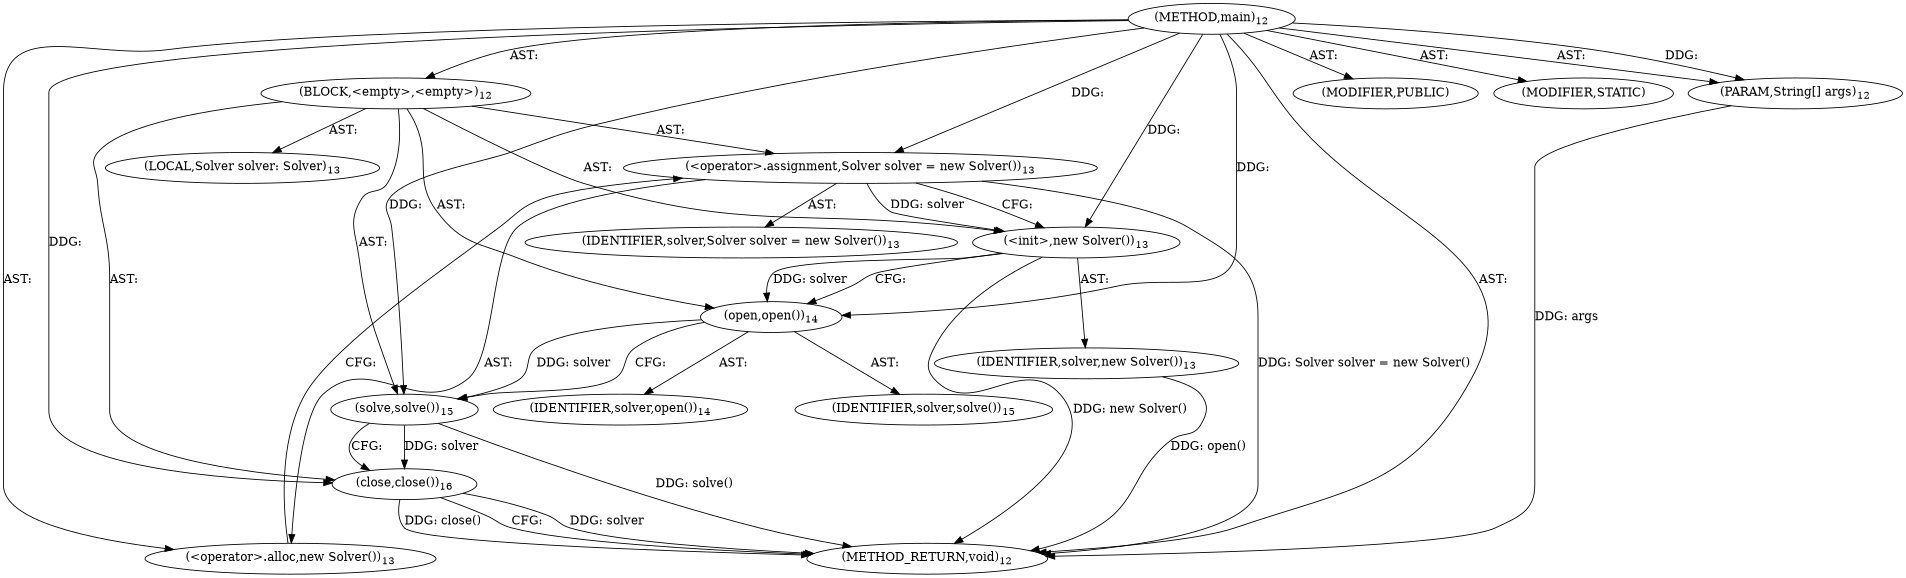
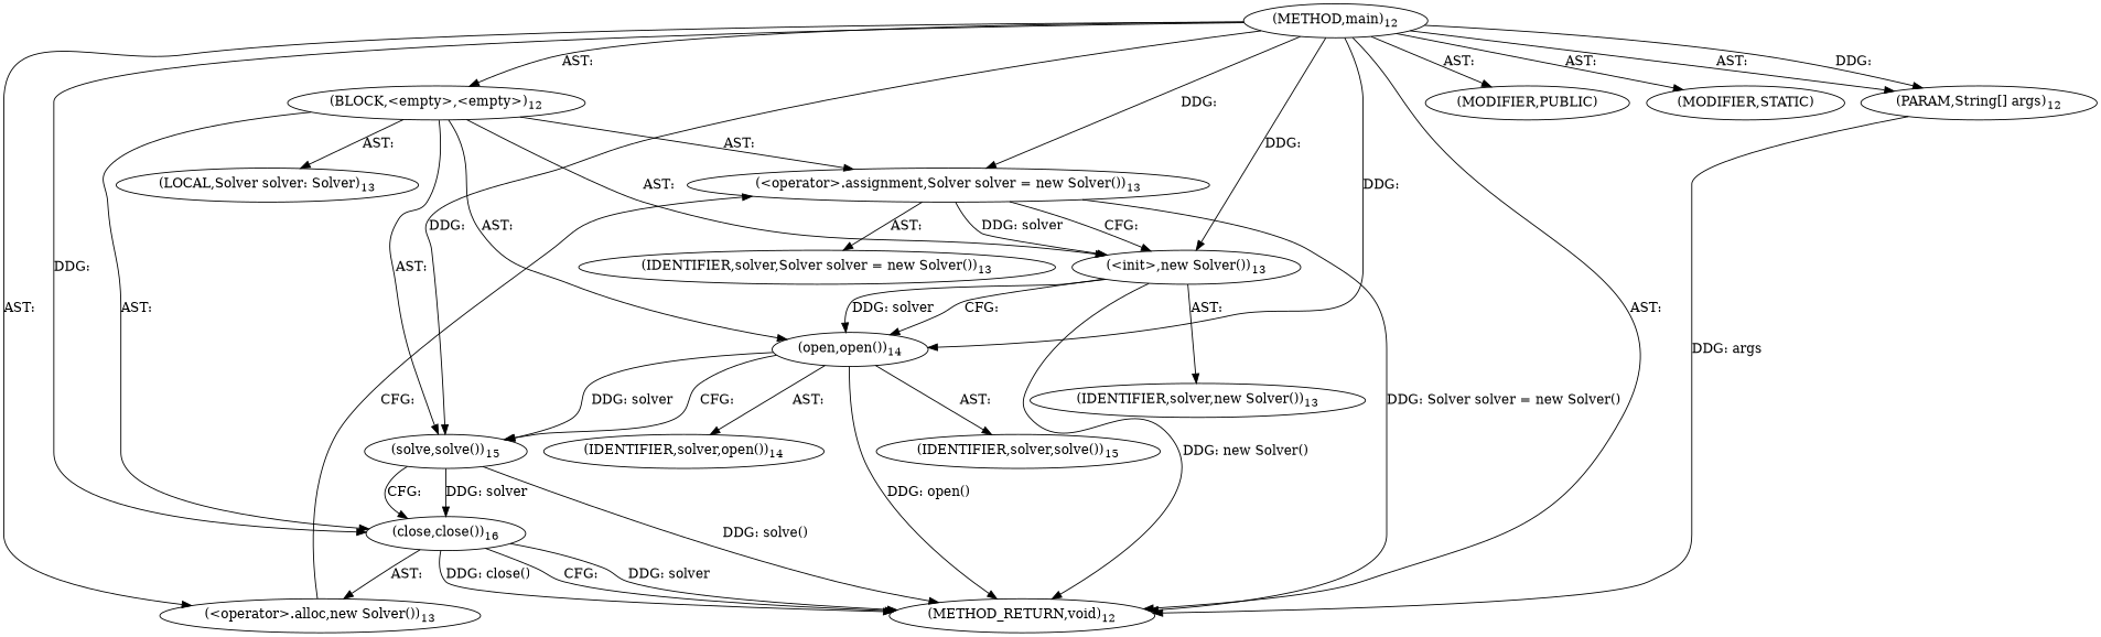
  digraph {
    n1 [label=<(METHOD,main)<SUB>12</SUB>>]
    n2 [label=<(PARAM,String[] args)<SUB>12</SUB>>]
    n3 [label=<(BLOCK,&lt;empty&gt;,&lt;empty&gt;)<SUB>12</SUB>>]
    n4 [label=<(&lt;operator&gt;.assignment,Solver solver = new Solver())<SUB>13</SUB>>]
    n5 [label=<(&lt;operator&gt;.alloc,new Solver())<SUB>13</SUB>>]
    n6 [label=<(&lt;init&gt;,new Solver())<SUB>13</SUB>>]
    n7 [label=<(open,open())<SUB>14</SUB>>]
    n8 [label=<(solve,solve())<SUB>15</SUB>>]
    n9 [label=<(close,close())<SUB>16</SUB>>]
    n10 [label=<(MODIFIER,PUBLIC)>]
    n11 [label=<(MODIFIER,STATIC)>]
    n12 [label=<(METHOD_RETURN,void)<SUB>12</SUB>>]
    n13 [label=<(LOCAL,Solver solver: Solver)<SUB>13</SUB>>]
    n14 [label=<(IDENTIFIER,solver,Solver solver = new Solver())<SUB>13</SUB>>]
    n15 [label=<(IDENTIFIER,solver,new Solver())<SUB>13</SUB>>]
    n16 [label=<(IDENTIFIER,solver,open())<SUB>14</SUB>>]
    n17 [label=<(IDENTIFIER,solver,solve())<SUB>15</SUB>>]
    n1 -> n2 [label="AST: "]
    n1 -> n2 [label="DDG: "]
    n1 -> n3 [label="AST: "]
    n1 -> n4 [label="DDG: "]
    n1 -> n5 [label="AST: "]
    n1 -> n6 [label="DDG: "]
    n1 -> n7 [label="DDG: "]
    n1 -> n8 [label="DDG: "]
    n1 -> n9 [label="DDG: "]
    n1 -> n10 [label="AST: "]
    n1 -> n11 [label="AST: "]
    n1 -> n12 [label="AST: "]
    n2 -> n12 [label="DDG: args"]
    n3 -> n4 [label="AST: "]
    n3 -> n6 [label="AST: "]
    n3 -> n7 [label="AST: "]
    n3 -> n8 [label="AST: "]
    n3 -> n9 [label="AST: "]
    n3 -> n13 [label="AST: "]
-   n4 -> n5 [label="AST: "]
+   n9 -> n5 [label="AST: "]
    n4 -> n6 [label="CFG: "]
    n4 -> n6 [label="DDG: solver"]
    n4 -> n12 [label="DDG: Solver solver = new Solver()"]
    n4 -> n14 [label="AST: "]
    n5 -> n4 [label="CFG: "]
    n6 -> n7 [label="CFG: "]
    n6 -> n7 [label="DDG: solver"]
    n6 -> n12 [label="DDG: new Solver()"]
    n6 -> n15 [label="AST: "]
    n7 -> n8 [label="CFG: "]
    n7 -> n8 [label="DDG: solver"]
-   n15 -> n12 [label="DDG: open()"]
+   n7 -> n12 [label="DDG: open()"]
    n7 -> n16 [label="AST: "]
    n7 -> n17 [label="AST: "]
    n8 -> n9 [label="CFG: "]
    n8 -> n9 [label="DDG: solver"]
    n8 -> n12 [label="DDG: solve()"]
    n9 -> n12 [label="CFG: "]
    n9 -> n12 [label="DDG: solver"]
    n9 -> n12 [label="DDG: close()"]
  }
